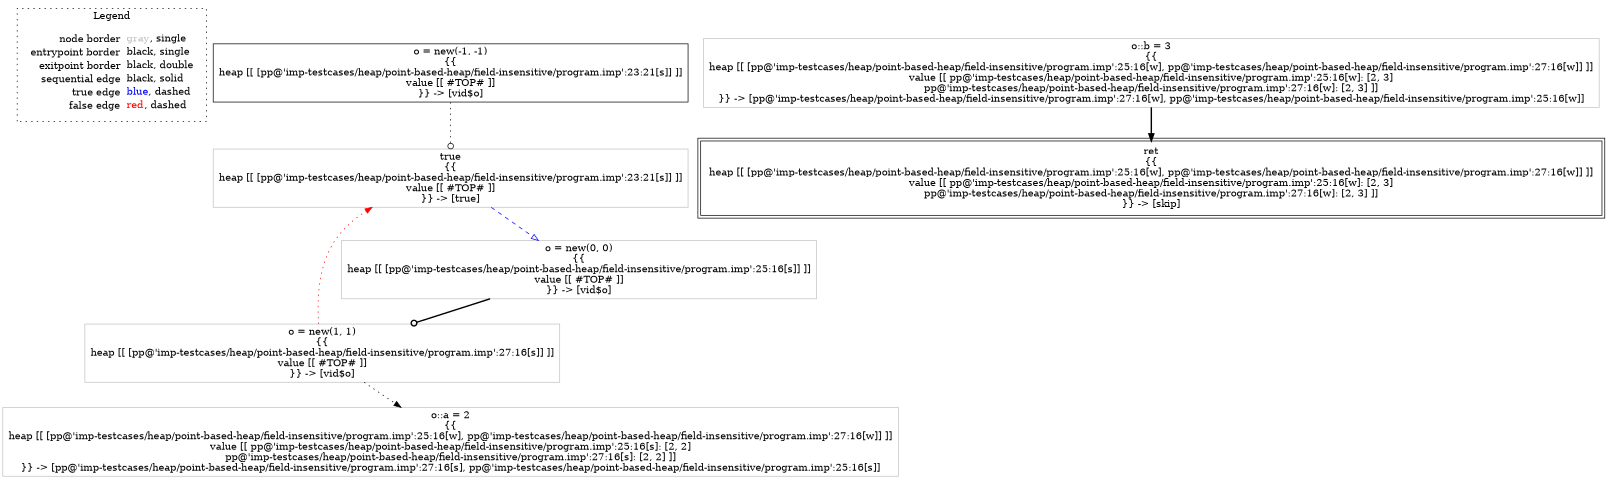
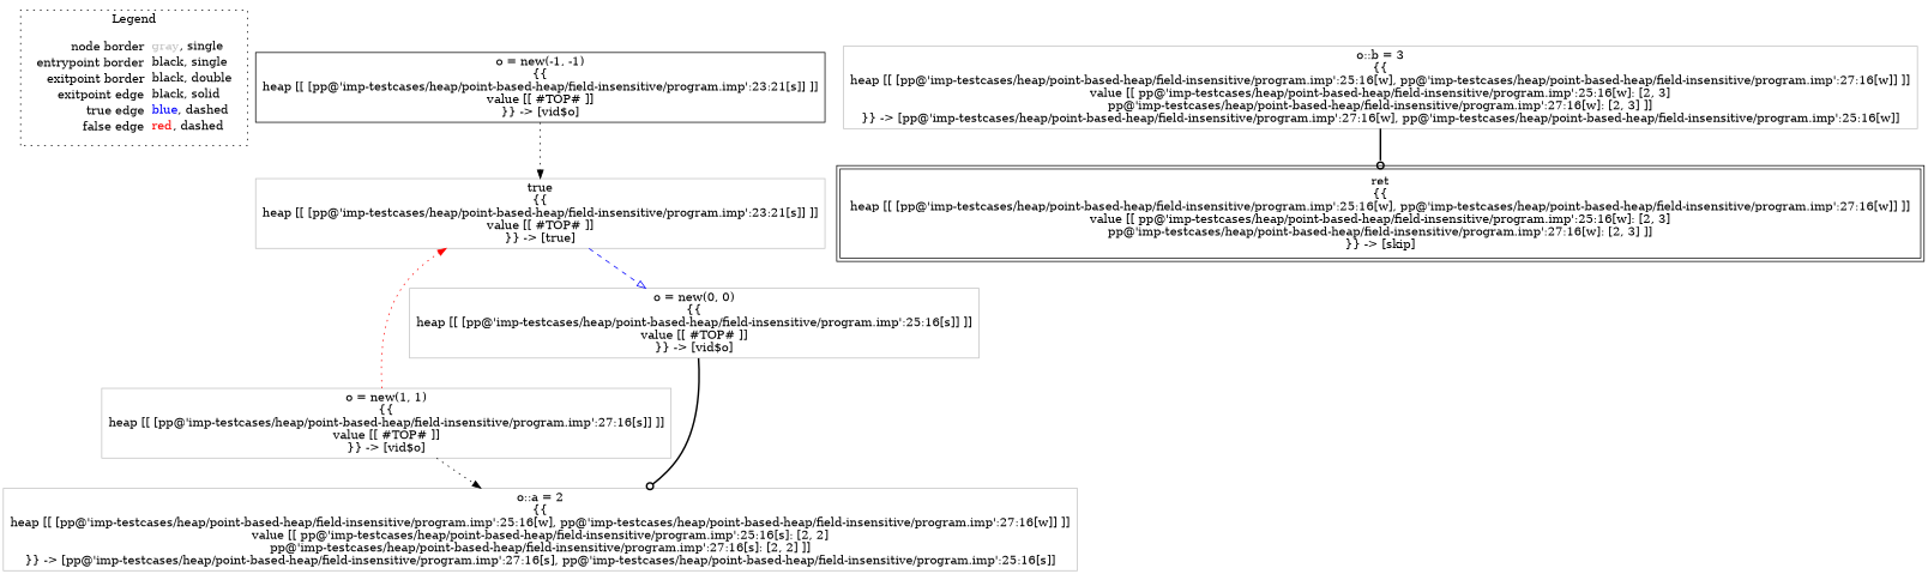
  digraph {
    node [shape=rect color=gray]
    edge [arrowhead=normal color=black style=dotted]
-   n1 [label=<<table border="0" cellpadding="2" cellspacing="0" cellborder="0"><tr><td align="right">node border&nbsp;</td><td align="left"><font color="gray">gray</font>, single</td></tr><tr><td align="right">entrypoint border&nbsp;</td><td align="left"><font color="black">black</font>, single</td></tr><tr><td align="right">exitpoint border&nbsp;</td><td align="left"><font color="black">black</font>, double</td></tr><tr><td align="right">sequential edge&nbsp;</td><td align="left"><font color="black">black</font>, solid</td></tr><tr><td align="right">true edge&nbsp;</td><td align="left"><font color="blue">blue</font>, dashed</td></tr><tr><td align="right">false edge&nbsp;</td><td align="left"><font color="red">red</font>, dashed</td></tr></table>> shape=plaintext color=""]
+   n1 [label=<<table border="0" cellpadding="2" cellspacing="0" cellborder="0"><tr><td align="right">node border&nbsp;</td><td align="left"><font color="gray">gray</font>, single</td></tr><tr><td align="right">entrypoint border&nbsp;</td><td align="left"><font color="black">black</font>, single</td></tr><tr><td align="right">exitpoint border&nbsp;</td><td align="left"><font color="black">black</font>, double</td></tr><tr><td align="right">exitpoint edge&nbsp;</td><td align="left"><font color="black">black</font>, solid</td></tr><tr><td align="right">true edge&nbsp;</td><td align="left"><font color="blue">blue</font>, dashed</td></tr><tr><td align="right">false edge&nbsp;</td><td align="left"><font color="red">red</font>, dashed</td></tr></table>> shape=plaintext color=""]
    n2 [color=black label=<o = new(-1, -1)<BR/>{{<BR/>heap [[ [pp@'imp-testcases/heap/point-based-heap/field-insensitive/program.imp':23:21[s]] ]]<BR/>value [[ #TOP# ]]<BR/>}} -&gt; [vid$o]>]
    n3 [label=<true<BR/>{{<BR/>heap [[ [pp@'imp-testcases/heap/point-based-heap/field-insensitive/program.imp':23:21[s]] ]]<BR/>value [[ #TOP# ]]<BR/>}} -&gt; [true]>]
    n4 [label=<o = new(0, 0)<BR/>{{<BR/>heap [[ [pp@'imp-testcases/heap/point-based-heap/field-insensitive/program.imp':25:16[s]] ]]<BR/>value [[ #TOP# ]]<BR/>}} -&gt; [vid$o]>]
    n5 [label=<o = new(1, 1)<BR/>{{<BR/>heap [[ [pp@'imp-testcases/heap/point-based-heap/field-insensitive/program.imp':27:16[s]] ]]<BR/>value [[ #TOP# ]]<BR/>}} -&gt; [vid$o]>]
    n6 [label=<o::a = 2<BR/>{{<BR/>heap [[ [pp@'imp-testcases/heap/point-based-heap/field-insensitive/program.imp':25:16[w], pp@'imp-testcases/heap/point-based-heap/field-insensitive/program.imp':27:16[w]] ]]<BR/>value [[ pp@'imp-testcases/heap/point-based-heap/field-insensitive/program.imp':25:16[s]: [2, 2]<BR/>pp@'imp-testcases/heap/point-based-heap/field-insensitive/program.imp':27:16[s]: [2, 2] ]]<BR/>}} -&gt; [pp@'imp-testcases/heap/point-based-heap/field-insensitive/program.imp':27:16[s], pp@'imp-testcases/heap/point-based-heap/field-insensitive/program.imp':25:16[s]]>]
    n7 [label=<o::b = 3<BR/>{{<BR/>heap [[ [pp@'imp-testcases/heap/point-based-heap/field-insensitive/program.imp':25:16[w], pp@'imp-testcases/heap/point-based-heap/field-insensitive/program.imp':27:16[w]] ]]<BR/>value [[ pp@'imp-testcases/heap/point-based-heap/field-insensitive/program.imp':25:16[w]: [2, 3]<BR/>pp@'imp-testcases/heap/point-based-heap/field-insensitive/program.imp':27:16[w]: [2, 3] ]]<BR/>}} -&gt; [pp@'imp-testcases/heap/point-based-heap/field-insensitive/program.imp':27:16[w], pp@'imp-testcases/heap/point-based-heap/field-insensitive/program.imp':25:16[w]]>]
    n8 [color=black label=<ret<BR/>{{<BR/>heap [[ [pp@'imp-testcases/heap/point-based-heap/field-insensitive/program.imp':25:16[w], pp@'imp-testcases/heap/point-based-heap/field-insensitive/program.imp':27:16[w]] ]]<BR/>value [[ pp@'imp-testcases/heap/point-based-heap/field-insensitive/program.imp':25:16[w]: [2, 3]<BR/>pp@'imp-testcases/heap/point-based-heap/field-insensitive/program.imp':27:16[w]: [2, 3] ]]<BR/>}} -&gt; [skip]> peripheries=2]
    subgraph cluster_1 {
      label=Legend
      style=dotted
      n1
    }
-   n2 -> n3 [arrowhead=odot]
+   n2 -> n3
    n3 -> n4 [arrowhead=onormal color=blue style=dashed]
-   n4 -> n5 [arrowhead=odot style=bold]
+   n4 -> n6 [arrowhead=odot style=bold]
    n5 -> n3 [color=red]
    n5 -> n6
-   n7 -> n8 [style=bold]
+   n7 -> n8 [arrowhead=odot style=bold]
  }
